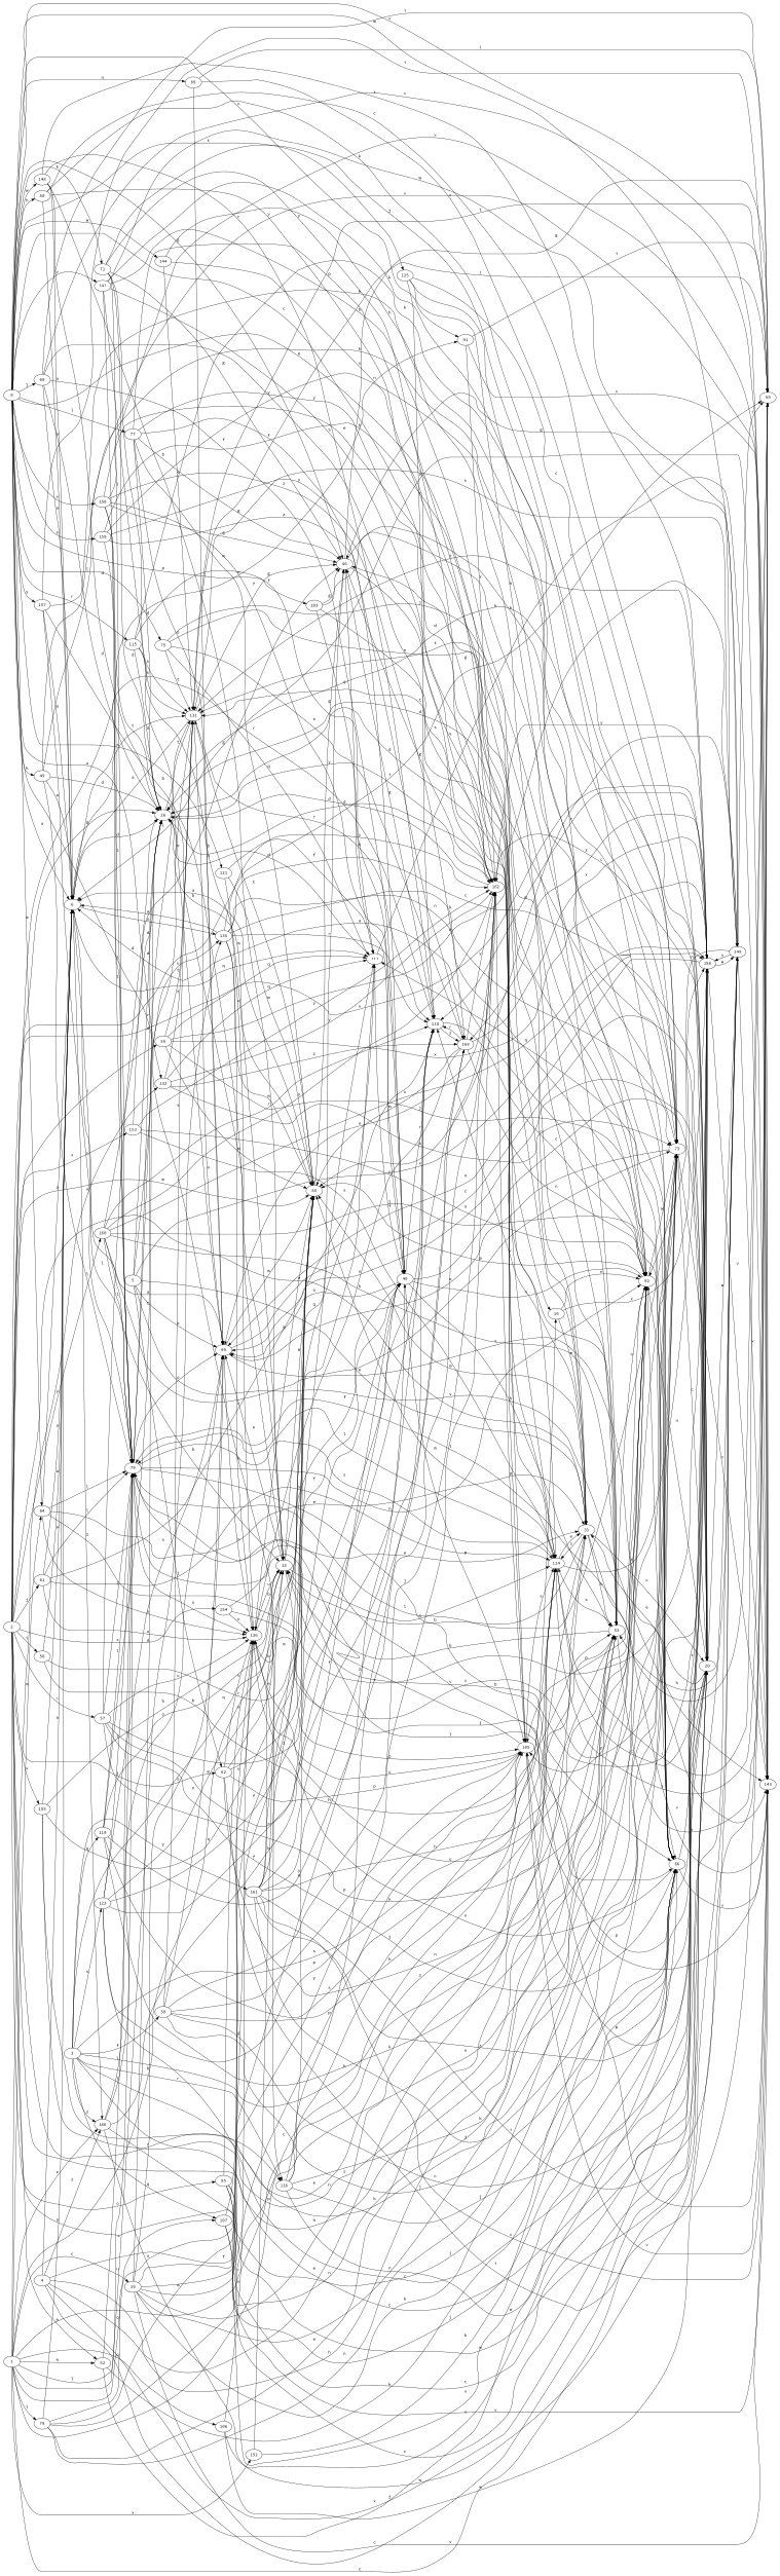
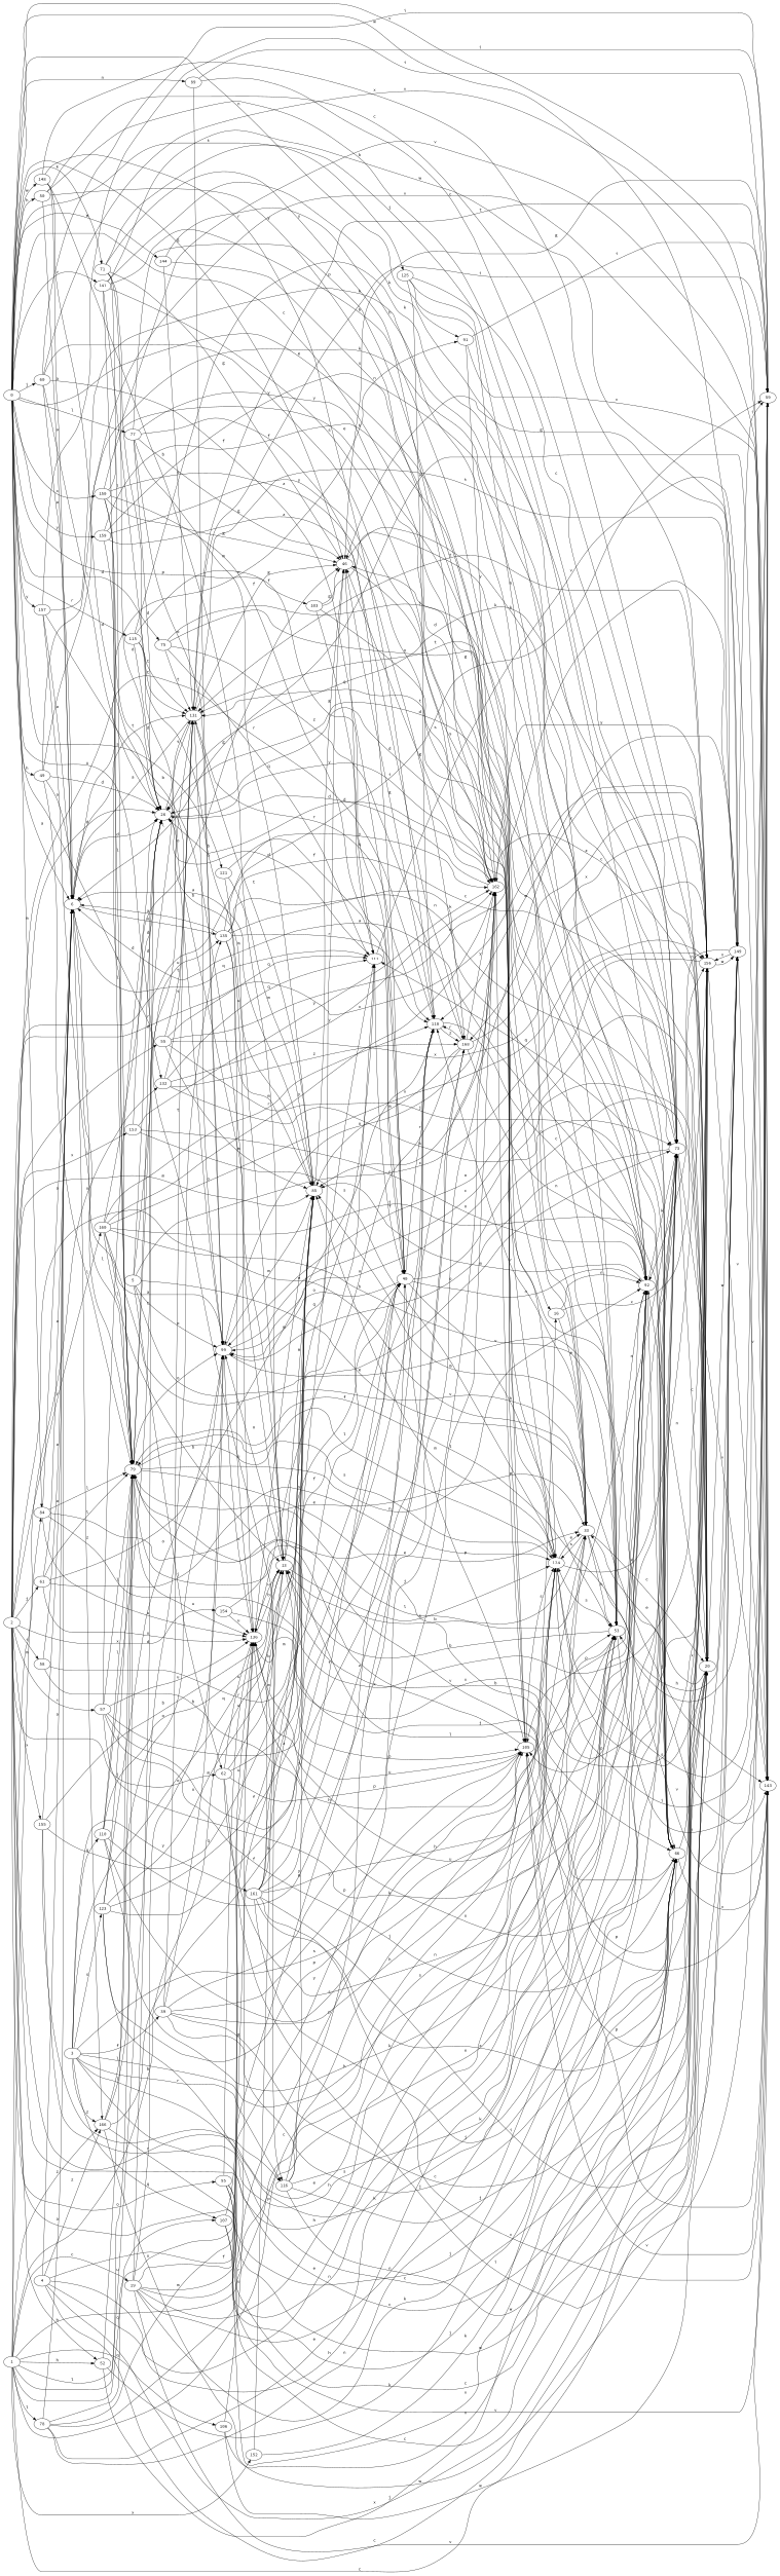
  strict digraph {
    fontname="Source Code Pro"
    rankdir=LR
    node [fontname="Source Code Pro"]
    edge [fontname="Source Code Pro"]
    0
    6
    16
    33
    46
    49
    50
    60
    71
    75
    77
    84
    89
    91
    103
    115
    116
    121
    125
    132
    141
    143
    144
    148
    149
    150
    157
    159
    79
    135
    166
    26
    111
    118
    131
    92
    156
    13
    20
    53
    85
    124
    73
    162
    59
    40
    66
    168
    105
    99
    136
    1
    19
    52
    78
    106
    107
    152
    2
    55
    57
    58
    61
    62
    95
    153
    154
    155
    160
    3
    39
    110
    123
    161
    4
    5
    0 -> 6 [label=a]
    0 -> 16 [label=c]
    0 -> 33 [label=e]
    0 -> 46 [label=g]
    0 -> 49 [label=h]
    0 -> 50 [label=h]
    0 -> 60 [label=j]
    0 -> 71 [label=k]
    0 -> 75 [label=l]
    0 -> 77 [label=l]
    0 -> 84 [label=m]
    0 -> 89 [label=n]
    0 -> 91 [label=n]
    0 -> 103 [label=p]
    0 -> 115 [label=r]
    0 -> 116 [label=r]
    0 -> 121 [label=s]
    0 -> 125 [label=t]
    0 -> 132 [label=u]
    0 -> 141 [label=v]
    0 -> 143 [label=v]
    0 -> 144 [label=w]
    0 -> 148 [label=w]
    0 -> 149 [label=w]
    0 -> 150 [label=x]
    0 -> 157 [label=y]
    0 -> 159 [label=y]
    6 -> 79 [label=l]
    6 -> 135 [label=u]
    6 -> 166 [label=z]
    6 -> 26 [label=d]
    6 -> 111 [label=q]
    6 -> 118 [label=r]
    6 -> 131 [label=t]
    16 -> 33 [label=e]
    16 -> 92 [label=n]
    16 -> 156 [label=x]
    33 -> 46 [label=g]
    33 -> 143 [label=v]
    33 -> 118 [label=r]
    33 -> 13 [label=b]
    33 -> 20 [label=c]
    33 -> 53 [label=h]
    33 -> 85 [label=m]
    33 -> 124 [label=s]
    46 -> 111 [label=q]
    46 -> 124 [label=s]
    46 -> 73 [label=k]
    49 -> 6 [label=a]
    49 -> 143 [label=v]
    49 -> 79 [label=l]
    49 -> 26 [label=d]
    49 -> 73 [label=k]
    50 -> 6 [label=a]
    50 -> 20 [label=c]
    50 -> 73 [label=k]
    50 -> 162 [label=y]
    60 -> 6 [label=a]
    60 -> 143 [label=v]
    60 -> 26 [label=d]
    60 -> 162 [label=y]
    60 -> 59 [label=i]
    60 -> 40 [label=f]
    71 -> 46 [label=g]
    71 -> 79 [label=l]
    71 -> 26 [label=d]
    71 -> 131 [label=t]
    71 -> 162 [label=y]
    71 -> 66 [label=j]
    75 -> 111 [label=q]
    75 -> 131 [label=t]
    75 -> 92 [label=n]
    75 -> 66 [label=j]
    75 -> 168 [label=z]
    77 -> 46 [label=g]
    77 -> 26 [label=d]
    77 -> 85 [label=m]
    77 -> 162 [label=y]
    77 -> 40 [label=f]
    77 -> 105 [label=p]
    77 -> 99 [label=o]
    84 -> 6 [label=a]
    84 -> 33 [label=e]
    84 -> 79 [label=l]
    84 -> 156 [label=x]
    84 -> 136 [label=u]
    89 -> 20 [label=c]
    89 -> 59 [label=i]
    89 -> 99 [label=o]
    91 -> 143 [label=v]
    91 -> 162 [label=y]
    91 -> 59 [label=i]
    103 -> 46 [label=g]
    103 -> 111 [label=q]
    103 -> 124 [label=s]
    103 -> 73 [label=k]
    115 -> 26 [label=d]
    115 -> 13 [label=b]
    115 -> 73 [label=k]
    115 -> 40 [label=f]
    115 -> 99 [label=o]
    116 -> 149 [label=w]
    116 -> 92 [label=n]
    116 -> 85 [label=m]
    116 -> 124 [label=s]
    116 -> 73 [label=k]
    116 -> 66 [label=j]
    121 -> 85 [label=m]
    121 -> 40 [label=f]
    121 -> 136 [label=u]
    125 -> 118 [label=r]
    125 -> 20 [label=c]
    125 -> 53 [label=h]
    125 -> 66 [label=j]
    132 -> 111 [label=q]
    132 -> 131 [label=t]
    132 -> 73 [label=k]
    132 -> 162 [label=y]
    132 -> 168 [label=z]
    141 -> 149 [label=w]
    141 -> 79 [label=l]
    141 -> 131 [label=t]
    141 -> 53 [label=h]
    141 -> 124 [label=s]
    141 -> 73 [label=k]
    143 -> 6 [label=a]
    143 -> 79 [label=l]
    144 -> 131 [label=t]
    144 -> 53 [label=h]
    144 -> 124 [label=s]
    148 -> 6 [label=a]
    148 -> 26 [label=d]
    148 -> 118 [label=r]
    148 -> 156 [label=x]
    148 -> 13 [label=b]
    149 -> 46 [label=g]
    149 -> 143 [label=v]
    149 -> 131 [label=t]
    149 -> 92 [label=n]
    149 -> 156 [label=x]
    149 -> 53 [label=h]
    149 -> 85 [label=m]
    149 -> 59 [label=i]
    150 -> 33 [label=e]
    150 -> 46 [label=g]
    150 -> 143 [label=v]
    150 -> 79 [label=l]
    150 -> 13 [label=b]
    150 -> 40 [label=f]
    150 -> 168 [label=z]
    157 -> 6 [label=a]
    157 -> 79 [label=l]
    157 -> 13 [label=b]
    157 -> 73 [label=k]
    157 -> 59 [label=i]
    159 -> 79 [label=l]
    159 -> 92 [label=n]
    159 -> 53 [label=h]
    159 -> 162 [label=y]
    159 -> 168 [label=z]
    79 -> 143 [label=v]
    79 -> 26 [label=d]
    79 -> 92 [label=n]
    79 -> 124 [label=s]
    79 -> 66 [label=j]
    79 -> 99 [label=o]
    79 -> 136 [label=u]
    135 -> 6 [label=a]
    135 -> 118 [label=r]
    135 -> 92 [label=n]
    135 -> 20 [label=c]
    135 -> 85 [label=m]
    135 -> 73 [label=k]
    135 -> 162 [label=y]
    135 -> 136 [label=u]
    166 -> 149 [label=w]
    166 -> 79 [label=l]
    166 -> 20 [label=c]
    166 -> 40 [label=f]
    166 -> 99 [label=o]
    26 -> 131 [label=t]
    26 -> 85 [label=m]
    26 -> 162 [label=y]
    111 -> 143 [label=v]
    111 -> 26 [label=d]
    111 -> 40 [label=f]
    118 -> 46 [label=g]
    118 -> 92 [label=n]
    118 -> 168 [label=z]
    131 -> 6 [label=a]
    131 -> 46 [label=g]
    131 -> 79 [label=l]
    131 -> 118 [label=r]
    131 -> 59 [label=i]
    131 -> 99 [label=o]
    92 -> 6 [label=a]
    92 -> 131 [label=t]
    92 -> 85 [label=m]
    92 -> 73 [label=k]
    92 -> 66 [label=j]
    92 -> 105 [label=p]
    92 -> 136 [label=u]
    156 -> 143 [label=v]
    156 -> 149 [label=w]
    156 -> 118 [label=r]
    156 -> 131 [label=t]
    156 -> 13 [label=b]
    156 -> 162 [label=y]
    156 -> 168 [label=z]
    156 -> 105 [label=p]
    156 -> 99 [label=o]
    13 -> 85 [label=m]
    13 -> 124 [label=s]
    13 -> 40 [label=f]
    13 -> 66 [label=j]
    13 -> 99 [label=o]
    13 -> 136 [label=u]
    20 -> 33 [label=e]
    20 -> 149 [label=w]
    20 -> 26 [label=d]
    20 -> 92 [label=n]
    20 -> 105 [label=p]
    20 -> 99 [label=o]
    53 -> 26 [label=d]
    53 -> 92 [label=n]
    53 -> 13 [label=b]
    53 -> 124 [label=s]
    53 -> 59 [label=i]
    85 -> 6 [label=a]
    85 -> 46 [label=g]
    85 -> 131 [label=t]
    124 -> 33 [label=e]
    124 -> 79 [label=l]
    124 -> 156 [label=x]
    124 -> 20 [label=c]
    124 -> 85 [label=m]
    124 -> 59 [label=i]
    73 -> 143 [label=v]
    73 -> 79 [label=l]
    73 -> 26 [label=d]
    73 -> 20 [label=c]
    73 -> 105 [label=p]
    73 -> 99 [label=o]
    162 -> 46 [label=g]
    162 -> 26 [label=d]
    162 -> 20 [label=c]
    162 -> 105 [label=p]
    162 -> 99 [label=o]
-   46 -> 59 [label=g]
+   59 -> 46 [label=g]
    59 -> 79 [label=l]
    59 -> 131 [label=t]
    59 -> 124 [label=s]
    40 -> 118 [label=r]
    40 -> 92 [label=n]
    40 -> 20 [label=c]
    40 -> 53 [label=h]
    40 -> 105 [label=p]
    40 -> 99 [label=o]
    66 -> 143 [label=v]
    66 -> 111 [label=q]
    66 -> 131 [label=t]
    66 -> 156 [label=x]
    66 -> 136 [label=u]
    168 -> 118 [label=r]
    168 -> 92 [label=n]
    168 -> 156 [label=x]
    168 -> 85 [label=m]
    168 -> 162 [label=y]
    168 -> 136 [label=u]
    105 -> 143 [label=v]
    105 -> 79 [label=l]
    105 -> 26 [label=d]
    105 -> 124 [label=s]
    105 -> 136 [label=u]
    99 -> 6 [label=a]
    99 -> 143 [label=v]
    99 -> 20 [label=c]
    99 -> 85 [label=m]
    99 -> 136 [label=u]
    136 -> 13 [label=b]
    136 -> 85 [label=m]
    136 -> 105 [label=p]
    1 -> 16 [label=c]
    1 -> 84 [label=m]
    1 -> 132 [label=u]
    1 -> 79 [label=l]
    1 -> 135 [label=u]
    1 -> 166 [label=z]
    1 -> 13 [label=b]
    1 -> 20 [label=c]
    1 -> 105 [label=p]
    1 -> 19 [label=c]
    1 -> 52 [label=h]
    1 -> 78 [label=l]
    1 -> 106 [label=q]
    1 -> 107 [label=q]
    1 -> 152 [label=x]
    19 -> 46 [label=g]
    19 -> 143 [label=v]
    19 -> 26 [label=d]
    19 -> 92 [label=n]
    19 -> 124 [label=s]
    19 -> 73 [label=k]
    19 -> 162 [label=y]
    19 -> 105 [label=p]
    19 -> 99 [label=o]
    52 -> 79 [label=l]
    52 -> 73 [label=k]
    52 -> 66 [label=j]
    78 -> 6 [label=a]
    78 -> 33 [label=e]
    78 -> 118 [label=r]
    78 -> 92 [label=n]
    78 -> 85 [label=m]
    78 -> 136 [label=u]
    106 -> 149 [label=w]
    106 -> 156 [label=x]
    106 -> 136 [label=u]
    107 -> 156 [label=x]
    107 -> 66 [label=j]
    107 -> 136 [label=u]
    152 -> 13 [label=b]
    152 -> 73 [label=k]
    2 -> 33 [label=e]
    2 -> 91 [label=n]
    2 -> 116 [label=r]
    2 -> 26 [label=d]
    2 -> 92 [label=n]
    2 -> 156 [label=x]
    2 -> 53 [label=h]
    2 -> 85 [label=m]
    2 -> 59 [label=i]
    2 -> 52 [label=h]
    2 -> 55 [label=i]
    2 -> 57 [label=i]
    2 -> 58 [label=i]
    2 -> 61 [label=j]
    2 -> 62 [label=j]
    2 -> 95 [label=o]
    2 -> 153 [label=x]
    2 -> 154 [label=x]
    2 -> 155 [label=x]
    2 -> 160 [label=y]
    55 -> 149 [label=w]
    55 -> 111 [label=q]
    55 -> 131 [label=t]
    55 -> 156 [label=x]
    55 -> 85 [label=m]
    55 -> 66 [label=j]
    57 -> 79 [label=l]
    57 -> 26 [label=d]
    57 -> 73 [label=k]
    57 -> 162 [label=y]
    57 -> 66 [label=j]
    57 -> 168 [label=z]
    57 -> 136 [label=u]
    58 -> 6 [label=a]
    58 -> 118 [label=r]
    58 -> 53 [label=h]
    61 -> 6 [label=a]
    61 -> 79 [label=l]
    61 -> 118 [label=r]
    61 -> 124 [label=s]
    61 -> 136 [label=u]
    62 -> 92 [label=n]
    62 -> 85 [label=m]
    62 -> 59 [label=i]
    62 -> 40 [label=f]
    62 -> 105 [label=p]
    62 -> 136 [label=u]
    95 -> 143 [label=v]
    95 -> 149 [label=w]
    95 -> 20 [label=c]
    95 -> 66 [label=j]
    95 -> 136 [label=u]
    153 -> 26 [label=d]
    153 -> 92 [label=n]
    153 -> 124 [label=s]
    153 -> 162 [label=y]
    154 -> 33 [label=e]
    154 -> 156 [label=x]
    154 -> 136 [label=u]
    155 -> 6 [label=a]
    155 -> 33 [label=e]
    155 -> 111 [label=q]
    155 -> 13 [label=b]
    155 -> 53 [label=h]
    160 -> 46 [label=g]
    160 -> 79 [label=l]
    160 -> 118 [label=r]
    160 -> 156 [label=x]
    160 -> 13 [label=b]
    160 -> 53 [label=h]
    160 -> 73 [label=k]
    160 -> 162 [label=y]
    160 -> 66 [label=j]
    3 -> 116 [label=r]
    3 -> 166 [label=z]
    3 -> 111 [label=q]
    3 -> 20 [label=c]
    3 -> 53 [label=h]
    3 -> 124 [label=s]
    3 -> 73 [label=k]
    3 -> 107 [label=q]
    3 -> 39 [label=f]
    3 -> 110 [label=q]
    3 -> 123 [label=s]
    3 -> 161 [label=y]
    39 -> 131 [label=t]
    39 -> 20 [label=c]
    39 -> 53 [label=h]
    39 -> 162 [label=y]
    39 -> 66 [label=j]
    39 -> 105 [label=p]
    39 -> 99 [label=o]
    110 -> 79 [label=l]
    110 -> 131 [label=t]
    110 -> 13 [label=b]
    110 -> 124 [label=s]
    110 -> 73 [label=k]
    110 -> 162 [label=y]
    123 -> 79 [label=l]
    123 -> 118 [label=r]
    123 -> 20 [label=c]
    123 -> 85 [label=m]
    123 -> 40 [label=f]
    123 -> 105 [label=p]
    123 -> 99 [label=o]
    161 -> 143 [label=v]
    161 -> 111 [label=q]
    161 -> 156 [label=x]
    161 -> 13 [label=b]
    161 -> 53 [label=h]
    161 -> 85 [label=m]
    161 -> 59 [label=i]
    161 -> 40 [label=f]
    161 -> 66 [label=j]
    161 -> 168 [label=z]
    4 -> 6 [label=a]
    4 -> 33 [label=e]
    4 -> 166 [label=z]
    4 -> 156 [label=x]
    4 -> 20 [label=c]
    4 -> 53 [label=h]
    4 -> 40 [label=f]
    5 -> 33 [label=e]
    5 -> 143 [label=v]
    5 -> 135 [label=u]
    5 -> 26 [label=d]
    5 -> 156 [label=x]
    5 -> 99 [label=o]
    5 -> 62 [label=j]
  }
